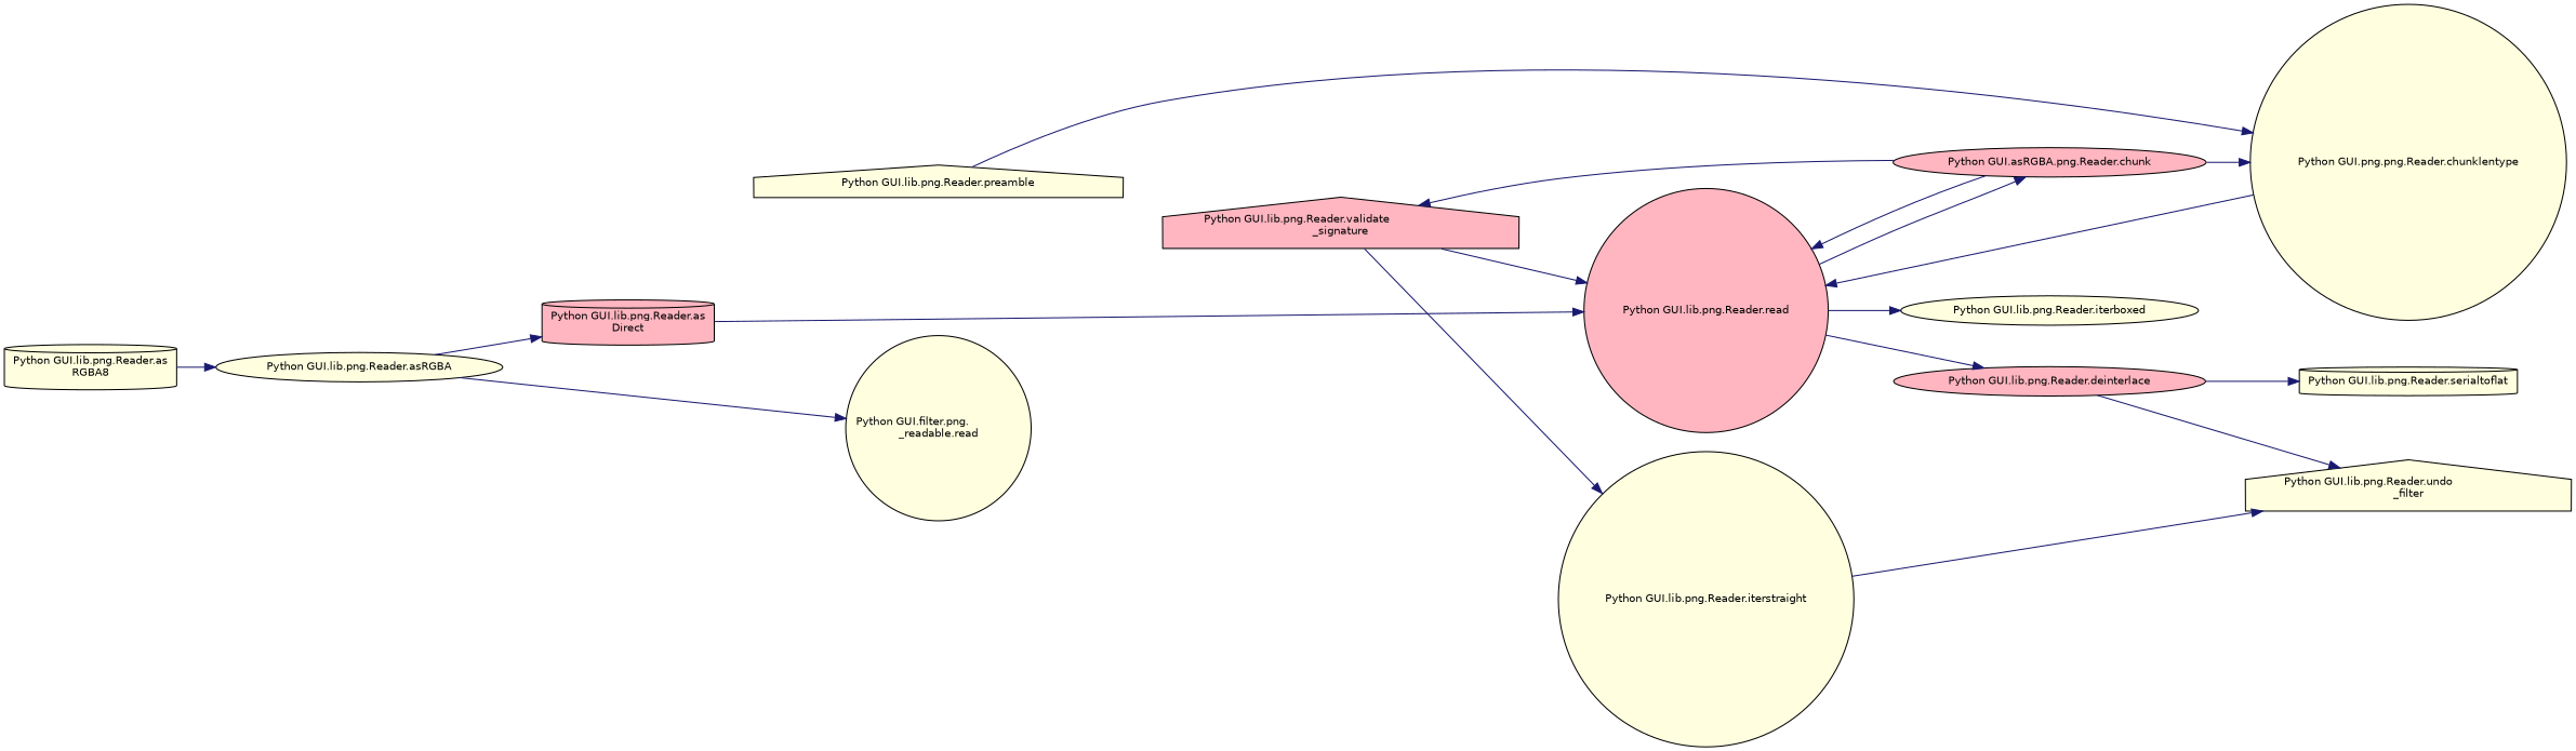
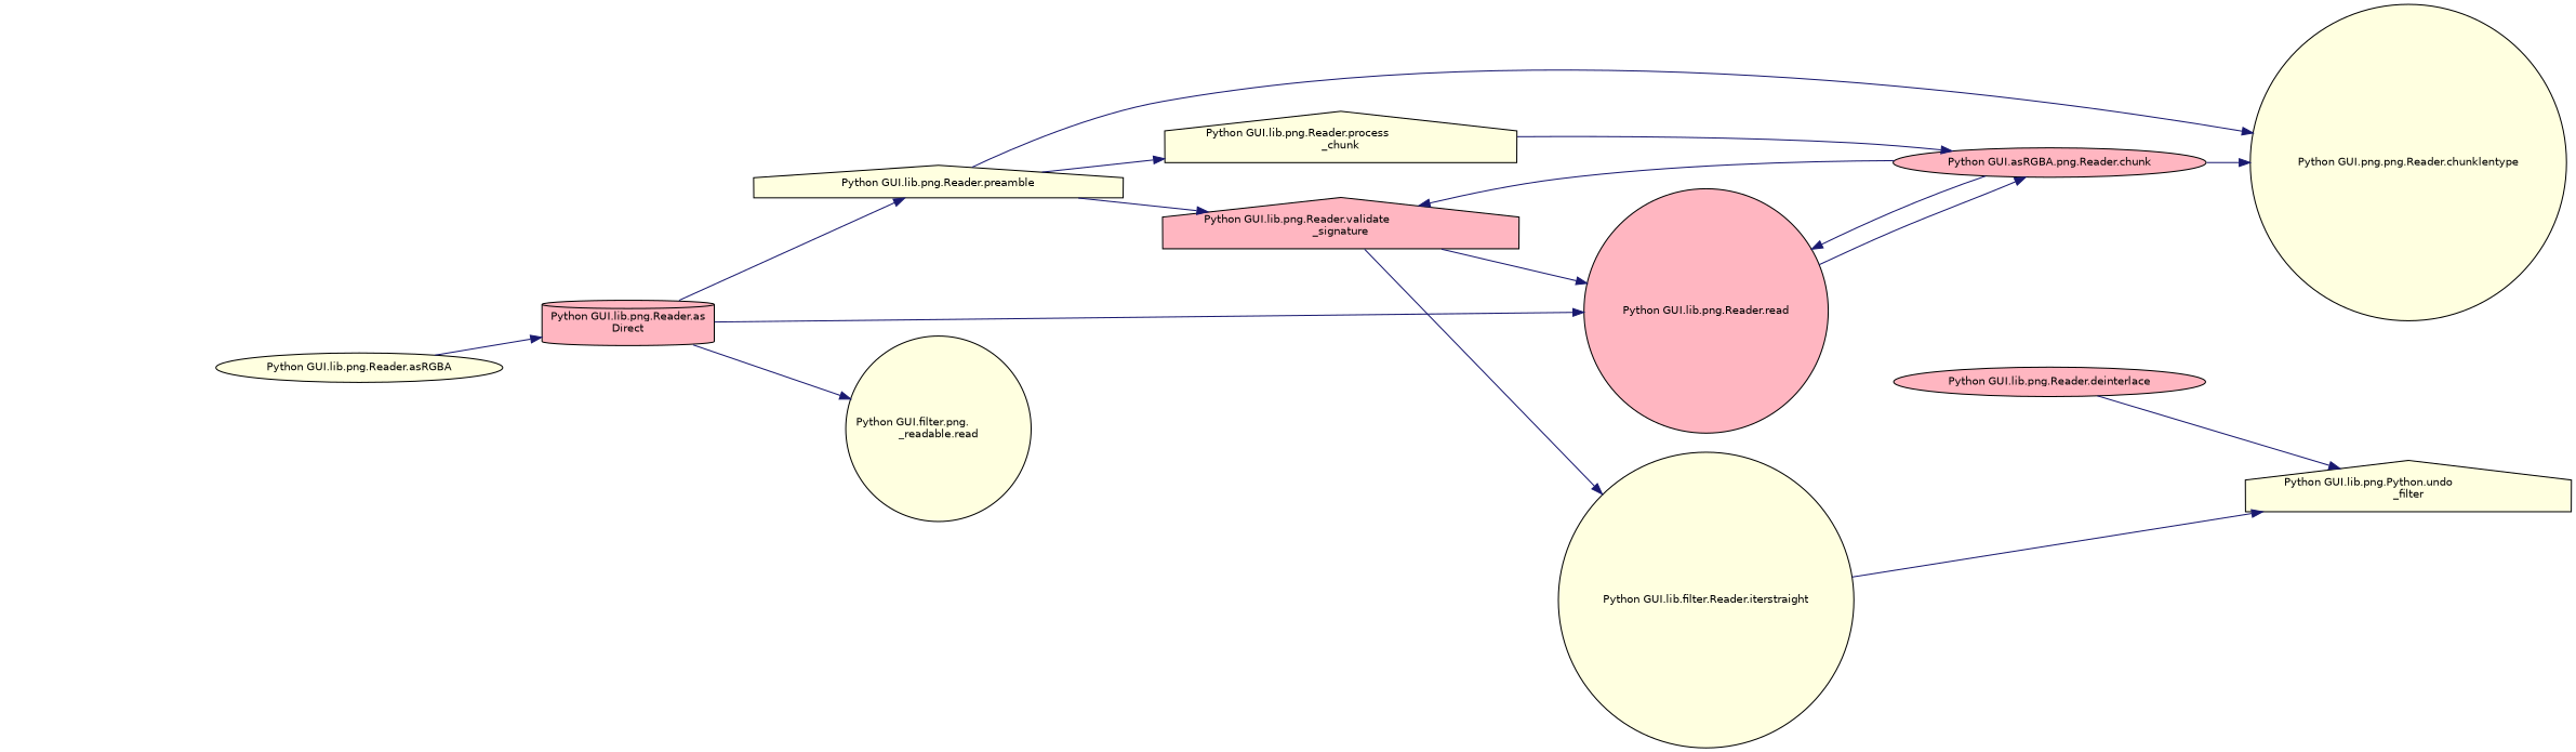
  digraph {
    rankdir=LR
    node [color=black fillcolor=lightyellow fontname=Helvetica fontsize=10 shape=ellipse style=filled]
    edge [color=midnightblue fontname=Helvetica fontsize=10 labelfontname=Helvetica labelfontsize=10 style=solid]
-   n1 [fontcolor=black height=0.2 label="Python GUI.lib.png.Reader.as\lRGBA8" shape=cylinder width=0.4]
    n2 [height=0.2 label="Python GUI.lib.png.Reader.asRGBA" width=0.4]
    n3 [fillcolor=lightpink height=0.2 label="Python GUI.lib.png.Reader.as\lDirect" shape=cylinder width=0.4]
    n4 [height=0.2 label="Python GUI.lib.png.Reader.preamble" shape=house width=0.4]
    n5 [fillcolor=lightpink height=0.2 label="Python GUI.lib.png.Reader.read" shape=circle width=0.4]
    n6 [height=0.2 label="Python GUI.filter.png.\l_readable.read" shape=circle width=0.4]
    n7 [fillcolor=lightpink height=0.2 label="Python GUI.lib.png.Reader.validate\l_signature" shape=house width=0.4]
    n8 [height=0.2 label="Python GUI.png.png.Reader.chunklentype" shape=circle width=0.4]
+   n9 [height=0.2 label="Python GUI.lib.png.Reader.process\l_chunk" shape=house width=0.4]
    n10 [fillcolor=lightpink height=0.2 label="Python GUI.asRGBA.png.Reader.chunk" width=0.4]
    n11 [fillcolor=lightpink height=0.2 label="Python GUI.lib.png.Reader.deinterlace" width=0.4]
-   n12 [height=0.2 label="Python GUI.lib.png.Reader.iterboxed" width=0.4]
-   n13 [height=0.2 label="Python GUI.lib.png.Reader.iterstraight" shape=circle width=0.4]
-   n14 [height=0.2 label="Python GUI.lib.png.Reader.undo\l_filter" shape=house width=0.4]
-   n15 [height=0.2 label="Python GUI.lib.png.Reader.serialtoflat" shape=cylinder width=0.4]
-   n1 -> n2
+   n13 [height=0.2 label="Python GUI.lib.filter.Reader.iterstraight" shape=circle width=0.4]
+   n14 [height=0.2 label="Python GUI.lib.png.Python.undo\l_filter" shape=house width=0.4]
    n2 -> n3
+   n3 -> n4
    n3 -> n5
-   n2 -> n6
+   n3 -> n6
+   n4 -> n7
    n4 -> n8
+   n4 -> n9
    n5 -> n10
-   n5 -> n11
-   n5 -> n12
    n7 -> n5
    n7 -> n13
-   n8 -> n5
+   n9 -> n10
    n10 -> n5
    n10 -> n7
    n10 -> n8
    n11 -> n14
-   n11 -> n15
    n13 -> n14
  }
